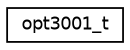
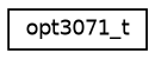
  digraph {
    rankdir=TB
-   n1 [color=black fillcolor=white fontname=Helvetica fontsize=10 height=0.2 label=opt3001_t shape=record style=filled width=0.4]
+   n1 [color=black fillcolor=white fontname=Helvetica fontsize=10 height=0.2 label=opt3071_t shape=record style=filled width=0.4]
  }
